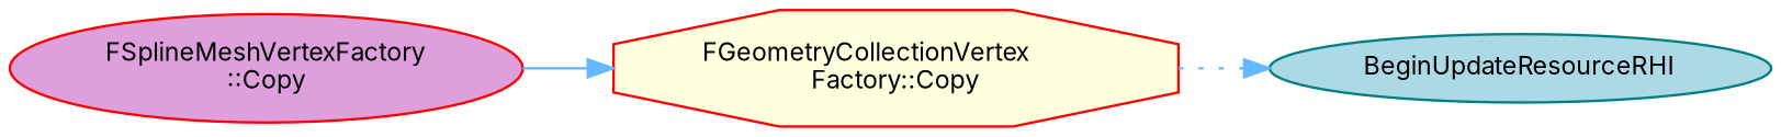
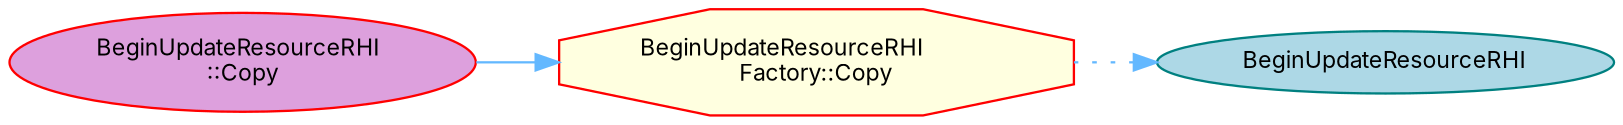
  digraph {
    fontname=Inter
    rankdir=RL
    node [color=red fontname=Inter fontsize=10 shape=ellipse style=filled]
    edge [color=steelblue1 dir=back fontname=Inter fontsize=10 labelfontname=Helvetica labelfontsize=10]
    n1 [color=teal fillcolor=lightblue fontcolor=black height=0.2 label=BeginUpdateResourceRHI width=0.4]
-   n2 [fillcolor=lightyellow height=0.2 label="FGeometryCollectionVertex\lFactory::Copy" shape=octagon width=0.4]
-   n3 [fillcolor=plum height=0.2 label="FSplineMeshVertexFactory\l::Copy" width=0.4]
+   n2 [fillcolor=lightyellow height=0.2 label="BeginUpdateResourceRHI\lFactory::Copy" shape=octagon width=0.4]
+   n3 [fillcolor=plum height=0.2 label="BeginUpdateResourceRHI\l::Copy" width=0.4]
    n1 -> n2 [style=dotted]
    n2 -> n3 [style=solid]
  }
